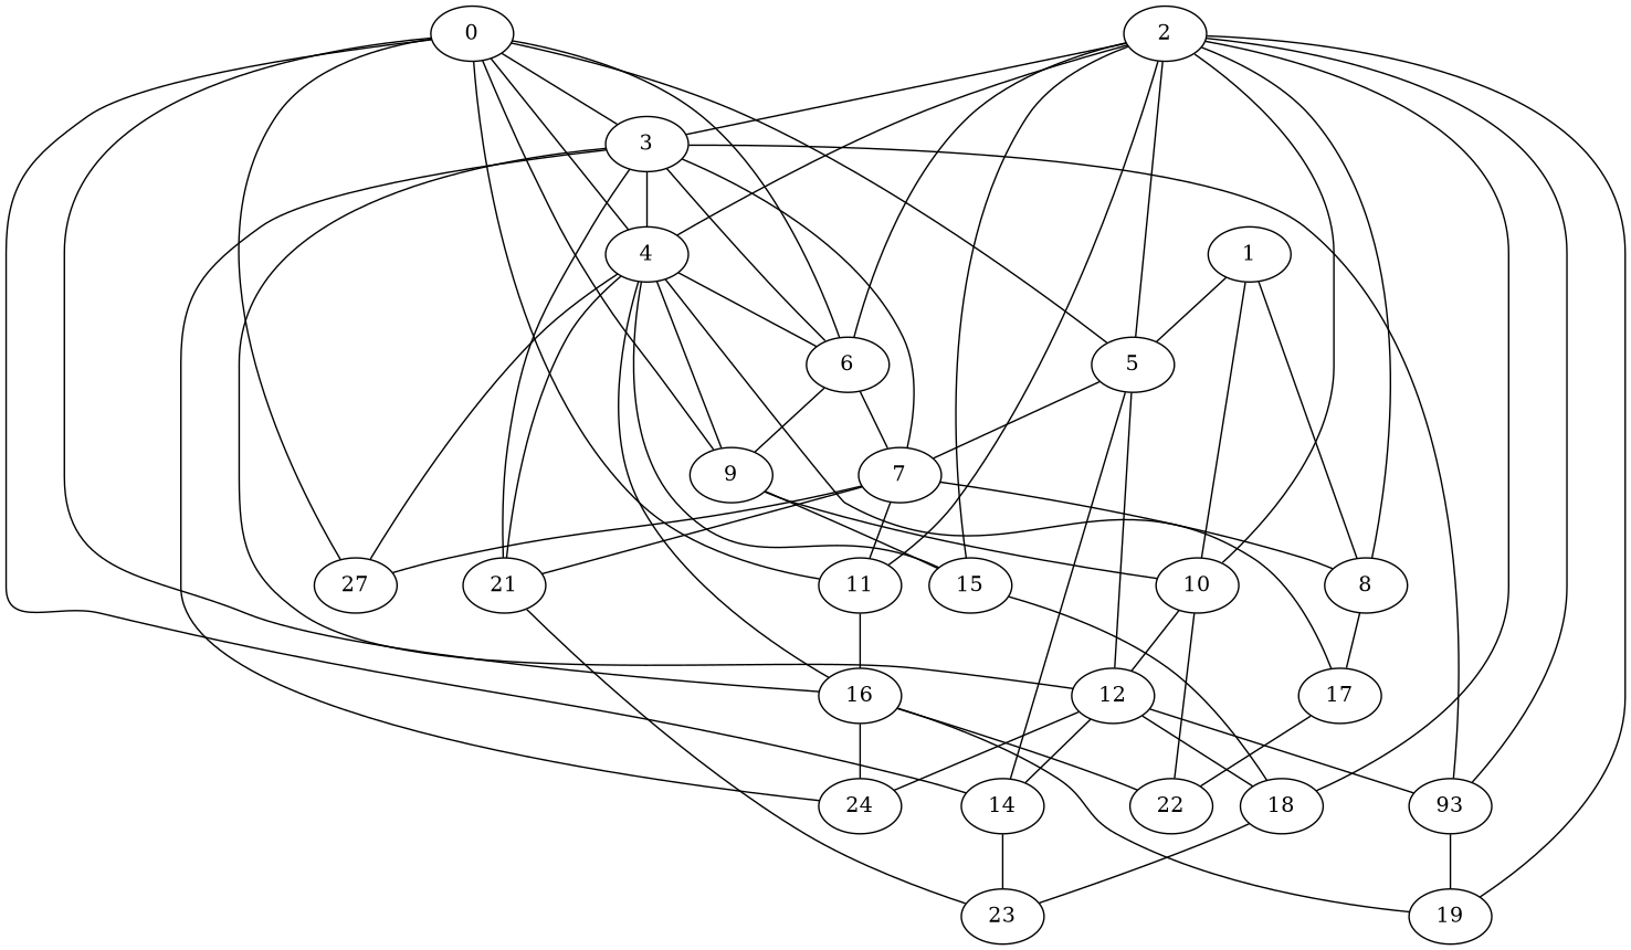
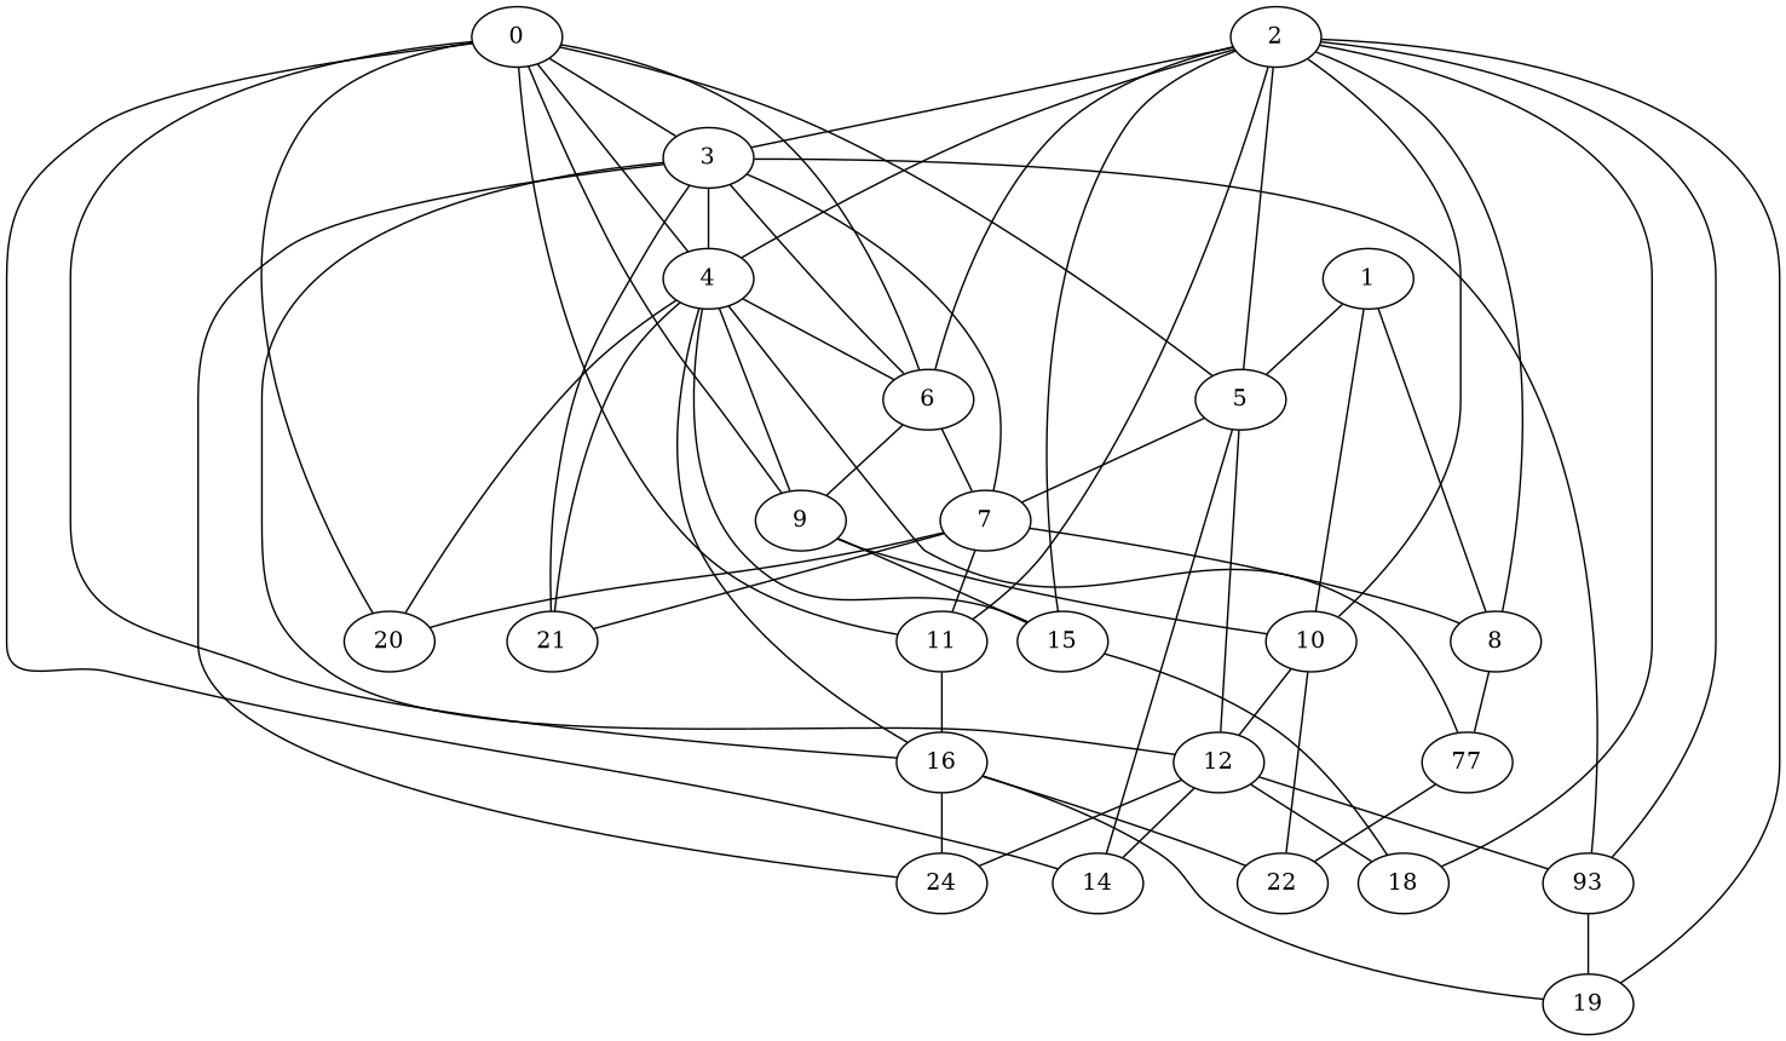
  strict graph {
    edge [is_available=True prob=1.0]
    0
    3
    4
    5
    6
    9
    11
    14
    16
-   20 [label=27]
+   20
    n11 [label=93]
    7
    12
    21
    24
    15
-   17
+   17 [label=77]
    10
-   23
    19
    22
    1
    8
    2
    18
    0 -- 3 [prob=0.407745873245]
    0 -- 4 [prob=0.0672289644359]
    0 -- 5 [prob=0.925258230375]
    0 -- 6 [prob=0.524602105463]
    0 -- 9 [prob=0.405352025588]
    0 -- 11 [prob=0.299585735129]
    0 -- 14 [prob=0.870327123558]
    0 -- 16 [prob=0.596538425061]
    0 -- 20 [prob=0.885320943029]
    3 -- 4 [prob=0.93786910536]
    3 -- n11 [prob=0.48801218156]
    3 -- 7 [prob=0.0864229604899]
    3 -- 12 [prob=0.836556295122]
    3 -- 21 [prob=0.410405543997]
    3 -- 24 [prob=0.704866735985]
    4 -- 6 [prob=0.379267784908]
    4 -- 9 [prob=0.124340570312]
    4 -- 16
    4 -- 20
    4 -- 21 [prob=0.594308428968]
    4 -- 15
    4 -- 17
    5 -- 14 [prob=0.803850946478]
    5 -- 7
    5 -- 12 [prob=0.784726370342]
    6 -- 3
    6 -- 9 [prob=0.0646933939157]
    6 -- 7 [prob=0.116885024394]
    9 -- 15
    9 -- 10
    11 -- 16 [prob=0.551399091924]
-   14 -- 23
    16 -- 24 [prob=0.652570280609]
    16 -- 19 [prob=0.109119010561]
    16 -- 22 [prob=0.478749004535]
    n11 -- 19 [prob=0.0434663953397]
    7 -- 11 [prob=0.424631416201]
    7 -- 20 [prob=0.292358298911]
    7 -- 21 [prob=0.630756146485]
    7 -- 8
    12 -- 14
    12 -- n11 [prob=0.375000477892]
    12 -- 24 [prob=0.486407899519]
    12 -- 18 [prob=0.528468688637]
-   21 -- 23 [prob=0.408038924074]
    15 -- 18 [prob=0.266585700136]
    17 -- 22 [prob=0.753242470303]
    10 -- 12 [prob=0.0136960409992]
    10 -- 22 [prob=0.0522652254797]
    1 -- 5
    1 -- 10 [prob=0.872850080136]
    1 -- 8 [prob=0.638826124549]
    8 -- 17 [prob=0.528320206912]
    2 -- 3 [prob=0.52544046894]
    2 -- 4 [prob=0.485481596583]
    2 -- 5 [prob=0.487215397843]
    2 -- 6 [prob=0.653729338134]
    2 -- 11 [prob=0.879209824351]
    2 -- n11 [prob=0.436427387463]
    2 -- 15 [prob=0.696992304887]
    2 -- 10
    2 -- 19 [prob=0.577961277985]
    2 -- 8
    2 -- 18
-   18 -- 23 [prob=0.289632417108]
  }
